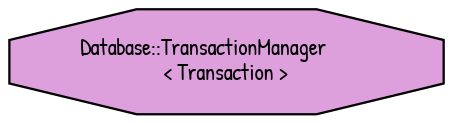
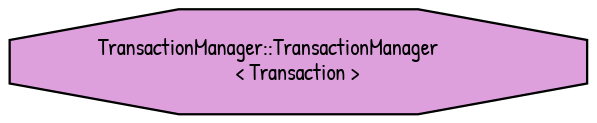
  digraph {
    rankdir=LR
    fontname="Patrick Hand"
-   n1 [color=black fillcolor=plum fontname="Patrick Hand" fontsize=10 height=0.2 label="Database::TransactionManager\l\< Transaction \>" shape=octagon style=filled width=0.4]
+   n1 [color=black fillcolor=plum fontname="Patrick Hand" fontsize=10 height=0.2 label="TransactionManager::TransactionManager\l\< Transaction \>" shape=octagon style=filled width=0.4]
  }
